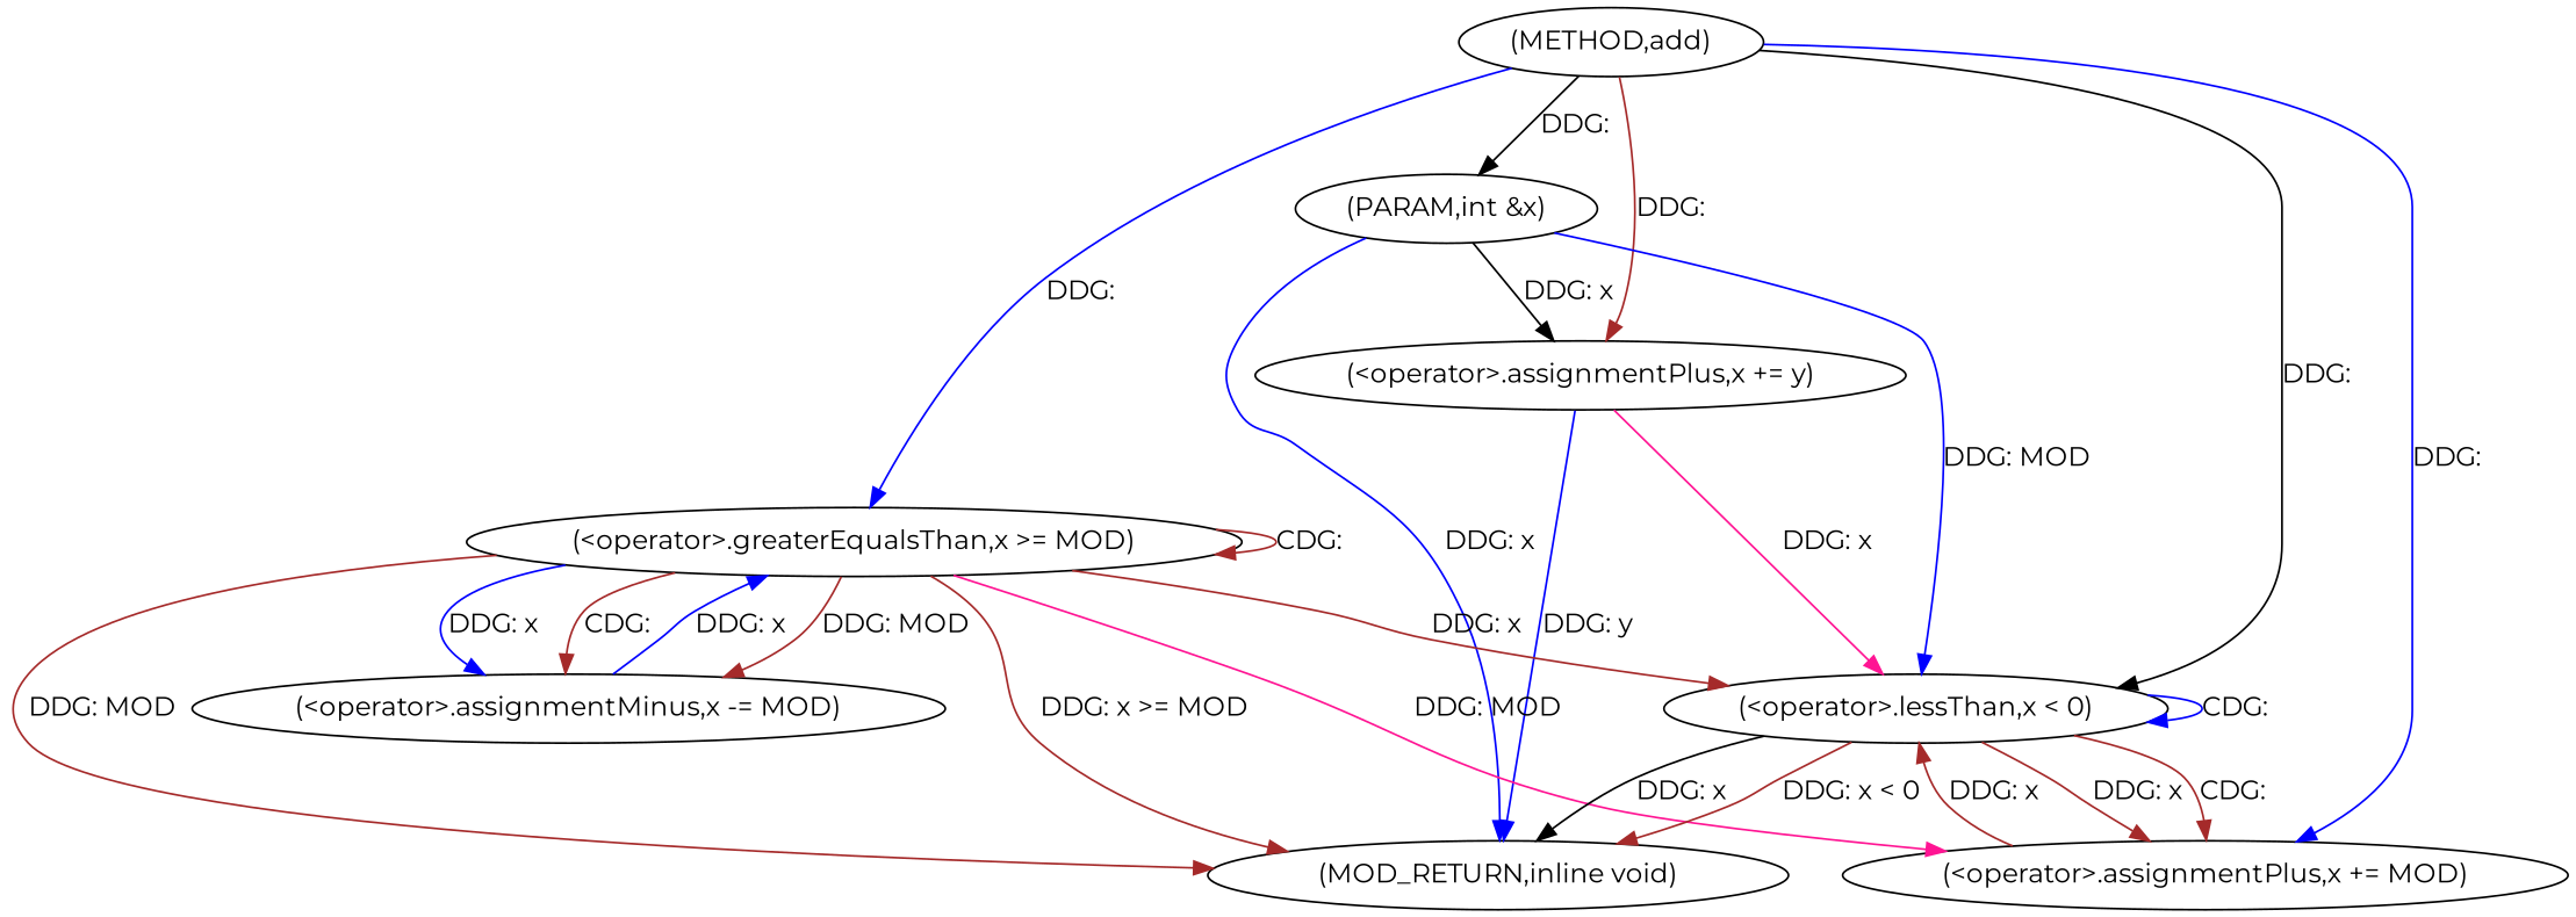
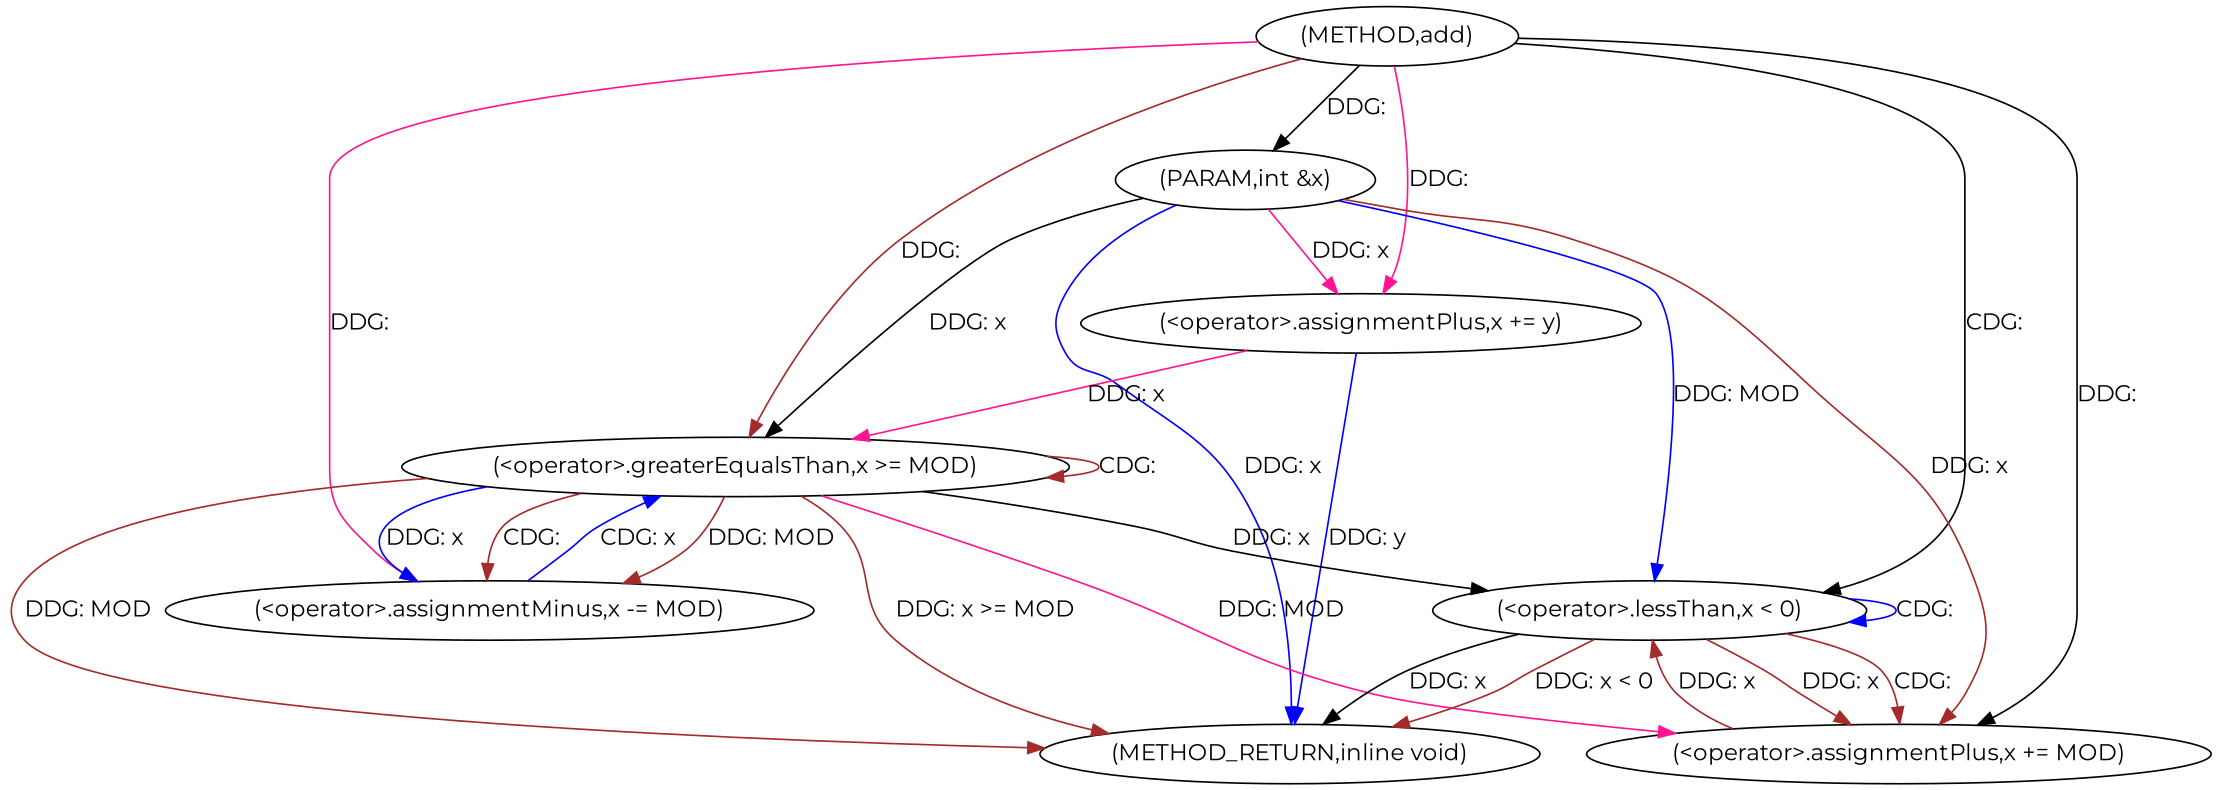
  digraph {
    fontname=Montserrat
    node [fontname=Montserrat]
    edge [color=brown fontname=Montserrat]
    n1 [label="(METHOD,add)"]
    n2 [label="(PARAM,int &x)"]
    n3 [label="(<operator>.assignmentPlus,x += y)"]
    n4 [label="(<operator>.greaterEqualsThan,x >= MOD)"]
    n5 [label="(<operator>.assignmentMinus,x -= MOD)"]
    n6 [label="(<operator>.lessThan,x < 0)"]
    n7 [label="(<operator>.assignmentPlus,x += MOD)"]
-   n8 [label="(MOD_RETURN,inline void)"]
+   n8 [label="(METHOD_RETURN,inline void)"]
    n1 -> n2 [color=black label="DDG: "]
-   n1 -> n3 [label="DDG: "]
-   n1 -> n4 [color=blue label="DDG: "]
-   n1 -> n6 [color=black label="DDG: "]
-   n1 -> n7 [color=blue label="DDG: "]
-   n2 -> n3 [color=black label="DDG: x"]
+   n1 -> n3 [color=deeppink label="DDG: "]
+   n1 -> n4 [label="DDG: "]
+   n1 -> n5 [color=deeppink label="DDG: "]
+   n1 -> n6 [color=black label="CDG: "]
+   n1 -> n7 [color=black label="DDG: "]
+   n2 -> n3 [color=deeppink label="DDG: x"]
+   n2 -> n4 [color=black label="DDG: x"]
    n2 -> n6 [color=blue label="DDG: MOD"]
+   n2 -> n7 [label="DDG: x"]
    n2 -> n8 [color=blue label="DDG: x"]
-   n3 -> n6 [color=deeppink label="DDG: x"]
+   n3 -> n4 [color=deeppink label="DDG: x"]
    n3 -> n8 [color=blue label="DDG: y"]
    n4 -> n4 [label="CDG: "]
    n4 -> n5 [label="DDG: MOD"]
    n4 -> n5 [color=blue label="DDG: x"]
    n4 -> n5 [label="CDG: "]
-   n4 -> n6 [label="DDG: x"]
+   n4 -> n6 [color=black label="DDG: x"]
    n4 -> n7 [color=deeppink label="DDG: MOD"]
    n4 -> n8 [label="DDG: MOD"]
    n4 -> n8 [label="DDG: x >= MOD"]
-   n5 -> n4 [color=blue label="DDG: x"]
+   n5 -> n4 [color=blue label="CDG: x"]
    n6 -> n6 [color=blue label="CDG: "]
    n6 -> n7 [label="DDG: x"]
    n6 -> n7 [label="CDG: "]
    n6 -> n8 [color=black label="DDG: x"]
    n6 -> n8 [label="DDG: x < 0"]
    n7 -> n6 [label="DDG: x"]
  }
